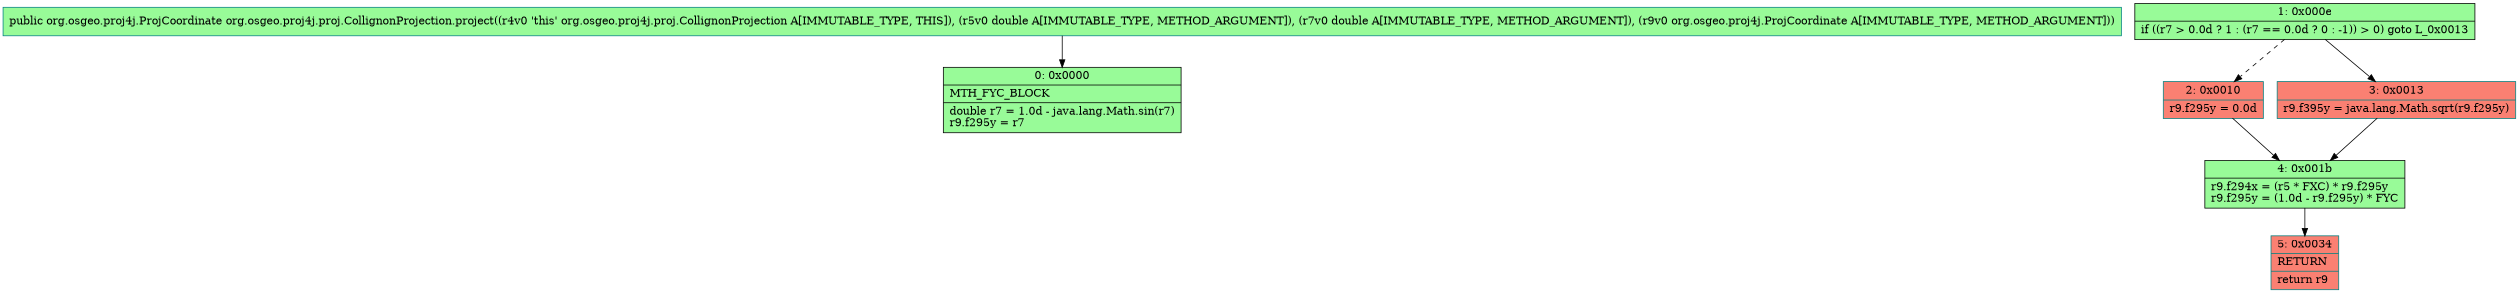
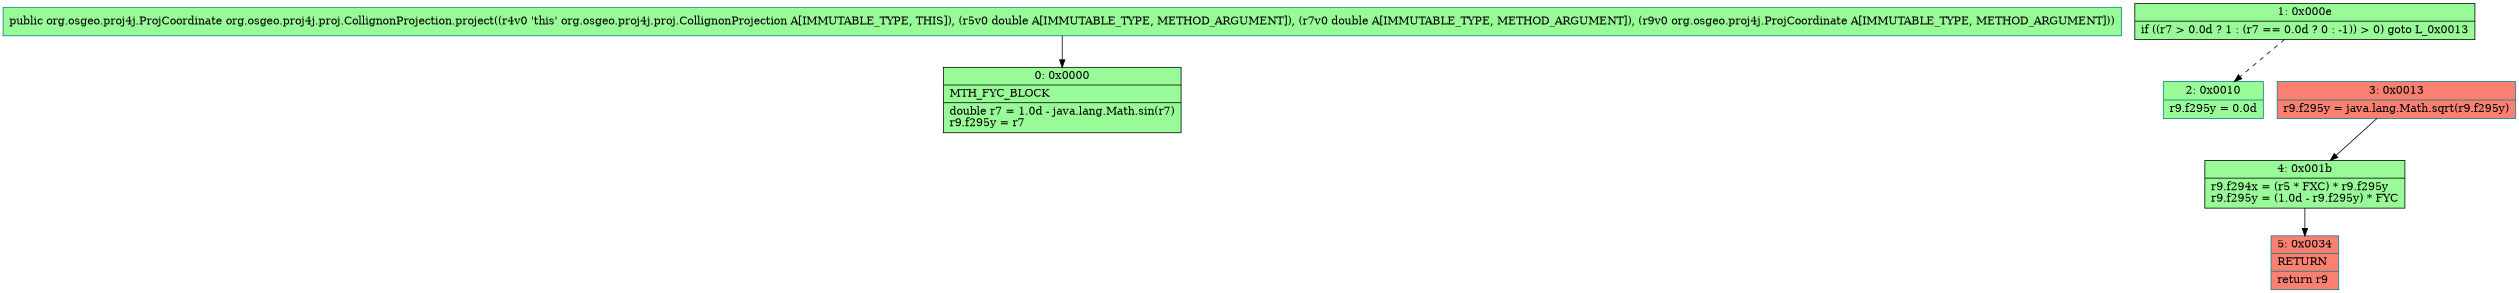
  digraph {
    node [color=teal fillcolor=palegreen shape=record style=filled]
    n1 [color=black label="{0\:\ 0x0000|MTH_FYC_BLOCK\l|double r7 = 1.0d \- java.lang.Math.sin(r7)\lr9.f295y = r7\l}"]
    n2 [color=black label="{1\:\ 0x000e|if ((r7 \> 0.0d ? 1 : (r7 == 0.0d ? 0 : \-1)) \> 0) goto L_0x0013\l}"]
-   n3 [fillcolor=salmon label="{2\:\ 0x0010|r9.f295y = 0.0d\l}"]
-   n4 [fillcolor=salmon label="{3\:\ 0x0013|r9.f395y = java.lang.Math.sqrt(r9.f295y)\l}"]
+   n3 [label="{2\:\ 0x0010|r9.f295y = 0.0d\l}"]
+   n4 [fillcolor=salmon label="{3\:\ 0x0013|r9.f295y = java.lang.Math.sqrt(r9.f295y)\l}"]
    n5 [color=black label="{4\:\ 0x001b|r9.f294x = (r5 * FXC) * r9.f295y\lr9.f295y = (1.0d \- r9.f295y) * FYC\l}"]
    n6 [fillcolor=salmon label="{5\:\ 0x0034|RETURN\l|return r9\l}"]
    n7 [label="{public org.osgeo.proj4j.ProjCoordinate org.osgeo.proj4j.proj.CollignonProjection.project((r4v0 'this' org.osgeo.proj4j.proj.CollignonProjection A[IMMUTABLE_TYPE, THIS]), (r5v0 double A[IMMUTABLE_TYPE, METHOD_ARGUMENT]), (r7v0 double A[IMMUTABLE_TYPE, METHOD_ARGUMENT]), (r9v0 org.osgeo.proj4j.ProjCoordinate A[IMMUTABLE_TYPE, METHOD_ARGUMENT])) }"]
    n2 -> n3 [style=dashed]
-   n2 -> n4
-   n3 -> n5
    n4 -> n5
    n5 -> n6
    n7 -> n1
  }
